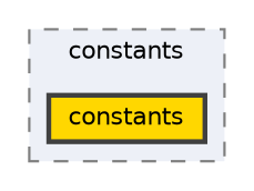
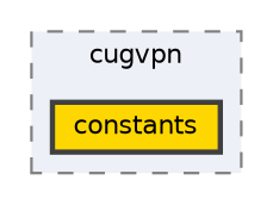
  digraph {
    compound=true
    n1 [color=grey25 fillcolor=gold fontname=Helvetica fontsize=10 height=0.2 label=constants shape=box style="filled,bold" width=0.4]
    subgraph cluster_1 {
      bgcolor="#edf0f7"
      fontname=Helvetica
      fontsize=10
-     label=constants
+     label=cugvpn
      pencolor=grey50
      style="filled,dashed"
      n1
    }
  }
